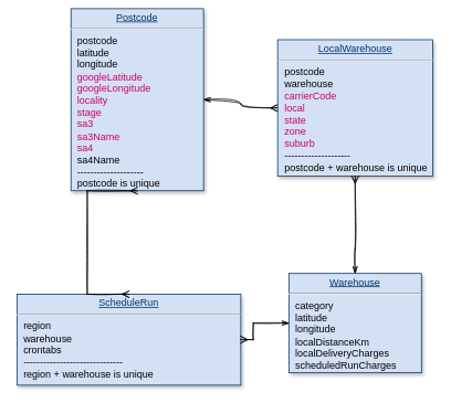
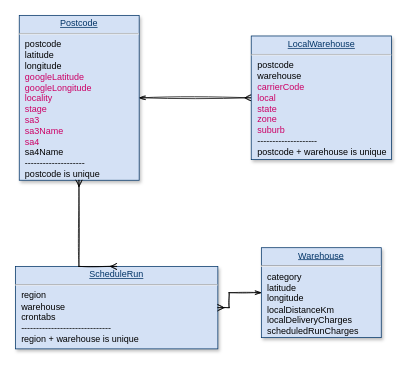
  <mxCell id="0" />
  <mxCell id="1" parent="0" />
  <mxCell id="2" style="edgeStyle=elbowEdgeStyle;curved=1;sketch=1;orthogonalLoop=1;jettySize=auto;html=1;exitX=1;exitY=0.5;exitDx=0;exitDy=0;entryX=0;entryY=0.5;entryDx=0;entryDy=0;startArrow=openThin;startFill=0;endArrow=ERmany;endFill=0;" edge="1" parent="1" source="3" target="5"><mxGeometry relative="1" as="geometry" /></mxCell>
- <mxCell id="3" value="&lt;p style=&quot;margin: 0px ; margin-top: 4px ; text-align: center ; text-decoration: underline&quot;&gt;Postcode&lt;/p&gt;&lt;hr&gt;&lt;p style=&quot;margin: 0px ; margin-left: 8px&quot;&gt;&lt;span&gt;&lt;font color=&quot;#000000&quot;&gt;postcode&lt;/font&gt;&lt;/span&gt;&lt;/p&gt;&lt;p style=&quot;margin: 0px ; margin-left: 8px&quot;&gt;&lt;font color=&quot;#000000&quot;&gt;latitude&lt;/font&gt;&lt;/p&gt;&lt;p style=&quot;margin: 0px ; margin-left: 8px&quot;&gt;&lt;font color=&quot;#000000&quot;&gt;longitude&lt;/font&gt;&lt;/p&gt;&lt;p style=&quot;margin: 0px ; margin-left: 8px&quot;&gt;&lt;font color=&quot;#cc0066&quot;&gt;googleLatitude&lt;/font&gt;&lt;/p&gt;&lt;p style=&quot;margin: 0px ; margin-left: 8px&quot;&gt;&lt;font color=&quot;#cc0066&quot;&gt;googleLongitude&lt;/font&gt;&lt;/p&gt;&lt;p style=&quot;margin: 0px ; margin-left: 8px&quot;&gt;&lt;font color=&quot;#cc0066&quot;&gt;locality&lt;/font&gt;&lt;/p&gt;&lt;p style=&quot;margin: 0px ; margin-left: 8px&quot;&gt;&lt;font color=&quot;#cc0066&quot;&gt;stage&lt;/font&gt;&lt;/p&gt;&lt;p style=&quot;margin: 0px ; margin-left: 8px&quot;&gt;&lt;font color=&quot;#cc0066&quot;&gt;sa3&lt;/font&gt;&lt;/p&gt;&lt;p style=&quot;margin: 0px ; margin-left: 8px&quot;&gt;&lt;font color=&quot;#cc0066&quot;&gt;sa3Name&lt;/font&gt;&lt;/p&gt;&lt;p style=&quot;margin: 0px ; margin-left: 8px&quot;&gt;&lt;font color=&quot;#cc0066&quot;&gt;sa4&lt;/font&gt;&lt;/p&gt;&lt;p style=&quot;margin: 0px ; margin-left: 8px&quot;&gt;&lt;font color=&quot;#000000&quot;&gt;sa4Name&lt;/font&gt;&lt;/p&gt;&lt;p style=&quot;margin: 0px ; margin-left: 8px&quot;&gt;&lt;font color=&quot;#000000&quot;&gt;--------------------&lt;/font&gt;&lt;/p&gt;&lt;p style=&quot;margin: 0px ; margin-left: 8px&quot;&gt;&lt;font color=&quot;#000000&quot;&gt;postcode is unique&lt;/font&gt;&lt;/p&gt;" style="verticalAlign=top;align=left;overflow=fill;fontSize=12;fontFamily=Helvetica;html=1;strokeColor=#003366;shadow=1;fillColor=#D4E1F5;fontColor=#003366" vertex="1" parent="1"><mxGeometry x="85" y="10" width="160" height="220" as="geometry" /></mxCell>
+ <mxCell id="3" value="&lt;p style=&quot;margin: 0px ; margin-top: 4px ; text-align: center ; text-decoration: underline&quot;&gt;Postcode&lt;/p&gt;&lt;hr&gt;&lt;p style=&quot;margin: 0px ; margin-left: 8px&quot;&gt;&lt;span&gt;&lt;font color=&quot;#000000&quot;&gt;postcode&lt;/font&gt;&lt;/span&gt;&lt;/p&gt;&lt;p style=&quot;margin: 0px ; margin-left: 8px&quot;&gt;&lt;font color=&quot;#000000&quot;&gt;latitude&lt;/font&gt;&lt;/p&gt;&lt;p style=&quot;margin: 0px ; margin-left: 8px&quot;&gt;&lt;font color=&quot;#000000&quot;&gt;longitude&lt;/font&gt;&lt;/p&gt;&lt;p style=&quot;margin: 0px ; margin-left: 8px&quot;&gt;&lt;font color=&quot;#cc0066&quot;&gt;googleLatitude&lt;/font&gt;&lt;/p&gt;&lt;p style=&quot;margin: 0px ; margin-left: 8px&quot;&gt;&lt;font color=&quot;#cc0066&quot;&gt;googleLongitude&lt;/font&gt;&lt;/p&gt;&lt;p style=&quot;margin: 0px ; margin-left: 8px&quot;&gt;&lt;font color=&quot;#cc0066&quot;&gt;locality&lt;/font&gt;&lt;/p&gt;&lt;p style=&quot;margin: 0px ; margin-left: 8px&quot;&gt;&lt;font color=&quot;#cc0066&quot;&gt;stage&lt;/font&gt;&lt;/p&gt;&lt;p style=&quot;margin: 0px ; margin-left: 8px&quot;&gt;&lt;font color=&quot;#cc0066&quot;&gt;sa3&lt;/font&gt;&lt;/p&gt;&lt;p style=&quot;margin: 0px ; margin-left: 8px&quot;&gt;&lt;font color=&quot;#cc0066&quot;&gt;sa3Name&lt;/font&gt;&lt;/p&gt;&lt;p style=&quot;margin: 0px ; margin-left: 8px&quot;&gt;&lt;font color=&quot;#cc0066&quot;&gt;sa4&lt;/font&gt;&lt;/p&gt;&lt;p style=&quot;margin: 0px ; margin-left: 8px&quot;&gt;&lt;font color=&quot;#000000&quot;&gt;sa4Name&lt;/font&gt;&lt;/p&gt;&lt;p style=&quot;margin: 0px ; margin-left: 8px&quot;&gt;&lt;font color=&quot;#000000&quot;&gt;--------------------&lt;/font&gt;&lt;/p&gt;&lt;p style=&quot;margin: 0px ; margin-left: 8px&quot;&gt;&lt;font color=&quot;#000000&quot;&gt;postcode is unique&lt;/font&gt;&lt;/p&gt;" style="verticalAlign=top;align=left;overflow=fill;fontSize=12;fontFamily=Helvetica;html=1;strokeColor=#003366;shadow=1;fillColor=#D4E1F5;fontColor=#003366" vertex="1" parent="1"><mxGeometry x="25" y="20" width="160" height="220" as="geometry" /></mxCell>
  <mxCell id="4" value="&lt;p style=&quot;margin: 0px ; margin-top: 4px ; text-align: center ; text-decoration: underline&quot;&gt;Warehouse&lt;/p&gt;&lt;hr&gt;&lt;p style=&quot;margin: 0px ; margin-left: 8px&quot;&gt;&lt;font color=&quot;#000000&quot;&gt;category&lt;/font&gt;&lt;/p&gt;&lt;p style=&quot;margin: 0px ; margin-left: 8px&quot;&gt;&lt;font color=&quot;#000000&quot;&gt;latitude&lt;/font&gt;&lt;/p&gt;&lt;p style=&quot;margin: 0px ; margin-left: 8px&quot;&gt;&lt;font color=&quot;#000000&quot;&gt;longitude&lt;/font&gt;&lt;/p&gt;&lt;p style=&quot;margin: 0px ; margin-left: 8px&quot;&gt;&lt;font color=&quot;#000000&quot;&gt;localDistanceKm&lt;/font&gt;&lt;/p&gt;&lt;p style=&quot;margin: 0px ; margin-left: 8px&quot;&gt;&lt;font color=&quot;#000000&quot;&gt;localDeliveryCharges&lt;/font&gt;&lt;/p&gt;&lt;p style=&quot;margin: 0px ; margin-left: 8px&quot;&gt;&lt;font color=&quot;#000000&quot;&gt;scheduledRunCharges&lt;/font&gt;&lt;/p&gt;" style="verticalAlign=top;align=left;overflow=fill;fontSize=12;fontFamily=Helvetica;html=1;strokeColor=#003366;shadow=1;fillColor=#D4E1F5;fontColor=#003366" vertex="1" parent="1"><mxGeometry x="348" y="330" width="160" height="120" as="geometry" /></mxCell>
  <mxCell id="5" value="&lt;p style=&quot;margin: 0px ; margin-top: 4px ; text-align: center ; text-decoration: underline&quot;&gt;LocalWarehouse&lt;/p&gt;&lt;hr&gt;&lt;p style=&quot;margin: 0px ; margin-left: 8px&quot;&gt;&lt;font color=&quot;#000000&quot;&gt;postcode&lt;/font&gt;&lt;/p&gt;&lt;p style=&quot;margin: 0px ; margin-left: 8px&quot;&gt;&lt;font color=&quot;#000000&quot;&gt;warehouse&lt;/font&gt;&lt;/p&gt;&lt;p style=&quot;margin: 0px ; margin-left: 8px&quot;&gt;&lt;font color=&quot;#cc0066&quot;&gt;carrierCode&lt;/font&gt;&lt;/p&gt;&lt;p style=&quot;margin: 0px ; margin-left: 8px&quot;&gt;&lt;font color=&quot;#cc0066&quot;&gt;local&lt;/font&gt;&lt;/p&gt;&lt;p style=&quot;margin: 0px ; margin-left: 8px&quot;&gt;&lt;font color=&quot;#cc0066&quot;&gt;state&lt;/font&gt;&lt;/p&gt;&lt;p style=&quot;margin: 0px ; margin-left: 8px&quot;&gt;&lt;font color=&quot;#cc0066&quot;&gt;zone&lt;/font&gt;&lt;/p&gt;&lt;p style=&quot;margin: 0px ; margin-left: 8px&quot;&gt;&lt;font color=&quot;#cc0066&quot;&gt;suburb&lt;/font&gt;&lt;/p&gt;&lt;p style=&quot;margin: 0px ; margin-left: 8px&quot;&gt;&lt;font color=&quot;#000000&quot;&gt;--------------------&lt;/font&gt;&lt;/p&gt;&lt;p style=&quot;margin: 0px ; margin-left: 8px&quot;&gt;&lt;font color=&quot;#000000&quot;&gt;postcode + warehouse is unique&lt;/font&gt;&lt;/p&gt;" style="verticalAlign=top;align=left;overflow=fill;fontSize=12;fontFamily=Helvetica;html=1;strokeColor=#003366;shadow=1;fillColor=#D4E1F5;fontColor=#003366" vertex="1" parent="1"><mxGeometry x="334.5" y="47.5" width="187" height="165" as="geometry" /></mxCell>
  <mxCell id="6" value="&lt;p style=&quot;margin: 0px ; margin-top: 4px ; text-align: center ; text-decoration: underline&quot;&gt;ScheduleRun&lt;/p&gt;&lt;hr&gt;&lt;p style=&quot;margin: 0px ; margin-left: 8px&quot;&gt;&lt;font color=&quot;#000000&quot;&gt;region&lt;/font&gt;&lt;/p&gt;&lt;p style=&quot;margin: 0px ; margin-left: 8px&quot;&gt;&lt;font color=&quot;#000000&quot;&gt;warehouse&lt;/font&gt;&lt;/p&gt;&lt;p style=&quot;margin: 0px ; margin-left: 8px&quot;&gt;&lt;font color=&quot;#000000&quot;&gt;crontabs&lt;/font&gt;&lt;/p&gt;&lt;p style=&quot;margin: 0px ; margin-left: 8px&quot;&gt;&lt;font color=&quot;#000000&quot;&gt;------------------------------&lt;/font&gt;&lt;/p&gt;&lt;p style=&quot;margin: 0px ; margin-left: 8px&quot;&gt;&lt;font color=&quot;#000000&quot;&gt;region + warehouse is unique&lt;/font&gt;&lt;/p&gt;" style="verticalAlign=top;align=left;overflow=fill;fontSize=12;fontFamily=Helvetica;html=1;strokeColor=#003366;shadow=1;fillColor=#D4E1F5;fontColor=#003366" vertex="1" parent="1"><mxGeometry x="20" y="355" width="270" height="110" as="geometry" /></mxCell>
- <mxCell id="7" style="edgeStyle=elbowEdgeStyle;sketch=1;orthogonalLoop=1;jettySize=auto;html=1;startArrow=openThin;startFill=0;endArrow=ERmany;endFill=0;entryX=0.5;entryY=1;entryDx=0;entryDy=0;rounded=0;exitX=0.5;exitY=0;exitDx=0;exitDy=0;" edge="1" parent="1" source="4" target="5"><mxGeometry relative="1" as="geometry"><mxPoint x="128" y="440" as="sourcePoint" /><mxPoint x="448" y="230" as="targetPoint" /><Array as="points"><mxPoint x="428" y="300" /></Array></mxGeometry></mxCell>
  <mxCell id="8" style="edgeStyle=elbowEdgeStyle;sketch=1;orthogonalLoop=1;jettySize=auto;html=1;startArrow=openThin;startFill=0;endArrow=ERmany;endFill=0;rounded=0;entryX=1;entryY=0.5;entryDx=0;entryDy=0;exitX=0;exitY=0.5;exitDx=0;exitDy=0;" edge="1" parent="1" source="4" target="6"><mxGeometry relative="1" as="geometry"><mxPoint x="425" y="410" as="sourcePoint" /><mxPoint x="195" y="380" as="targetPoint" /><Array as="points"><mxPoint x="305" y="370" /></Array></mxGeometry></mxCell>
  <mxCell id="9" style="edgeStyle=elbowEdgeStyle;sketch=1;orthogonalLoop=1;jettySize=auto;html=1;startArrow=ERmany;startFill=0;endArrow=ERmany;endFill=0;rounded=0;exitX=0.5;exitY=0;exitDx=0;exitDy=0;entryX=0.5;entryY=1;entryDx=0;entryDy=0;" edge="1" parent="1" source="6" target="3"><mxGeometry relative="1" as="geometry"><mxPoint x="104.64" y="410" as="sourcePoint" /><mxPoint x="105" y="260" as="targetPoint" /><Array as="points"><mxPoint x="104.64" y="300" /></Array></mxGeometry></mxCell>
